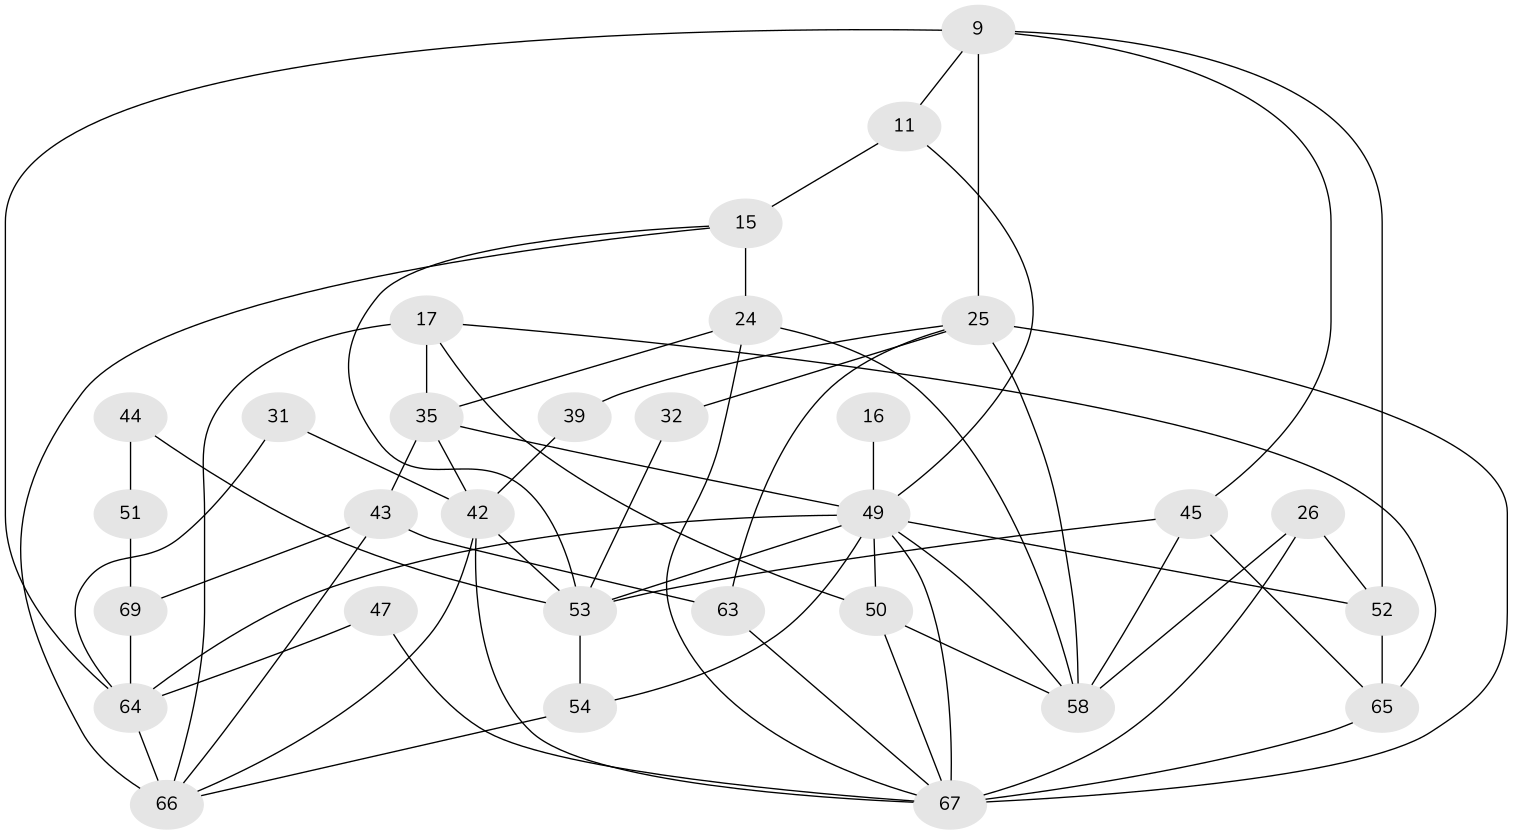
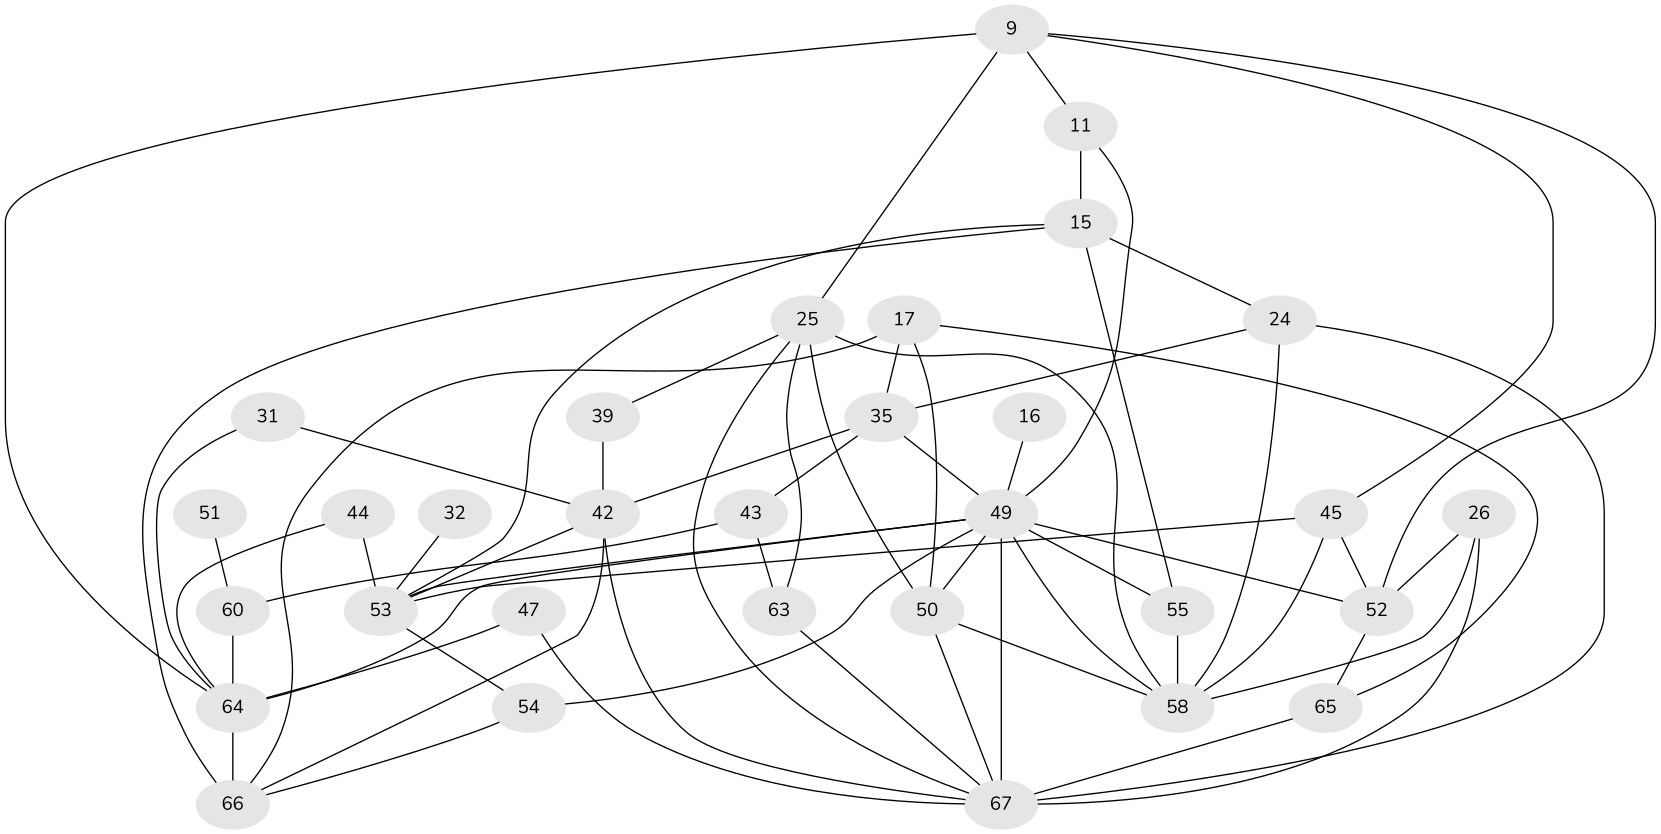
  graph {
    fontname=Nunito
    node [color=gray90 fontname=Nunito style=filled]
    edge [fontname=Nunito]
    n1 [label=9]
    11
    25 [super="+23"]
    45
    52
    64 [super="+33+28"]
    15 [super="+14"]
    49 [super="+18+46"]
    58 [super="+48+57"]
    67 [super="+8+59+61"]
    32
    39
    63
    53 [super="+2"]
    65 [super="+62"]
    66 [super="+37+56"]
    24 [super="+5+12"]
+   55
    50 [super="+40"]
    54
    35 [super="+29"]
    16
    42 [super="+41"]
    43
    17
    26
    31
-   60 [label=69]
+   60
    44
    51
    47
    n1 -- 11
    n1 -- 25 [weight=2]
    n1 -- 45
    n1 -- 52
    n1 -- 64
    11 -- 15
    11 -- 49
    25 -- 58 [weight=2]
    25 -- 67
-   25 -- 32
+   25 -- 50
    25 -- 39
    25 -- 63
    45 -- 58
    45 -- 53
-   45 -- 65
+   45 -- 52
    52 -- 65 [weight=2]
    64 -- 66 [weight=3]
    15 -- 53
    15 -- 66
    15 -- 24 [weight=2]
+   15 -- 55
    49 -- 52
    49 -- 64 [weight=3]
    49 -- 58
    49 -- 67 [weight=3]
    49 -- 53
+   49 -- 55
    49 -- 50 [weight=2]
    49 -- 54
    32 -- 53
    39 -- 42
    63 -- 67
    53 -- 54
    65 -- 67 [weight=3]
    24 -- 58 [weight=2]
    24 -- 67 [weight=3]
    24 -- 35 [weight=2]
+   55 -- 58
    50 -- 58
    50 -- 67
    54 -- 66
    35 -- 49 [weight=3]
    35 -- 42 [weight=2]
    35 -- 43
    16 -- 49
    42 -- 67
    42 -- 53 [weight=2]
    42 -- 66
    43 -- 63
-   43 -- 66
    43 -- 60
    17 -- 65
    17 -- 66
    17 -- 50
    17 -- 35 [weight=2]
    26 -- 52
    26 -- 58
    26 -- 67
    31 -- 64
    31 -- 42
    60 -- 64
    44 -- 53 [weight=2]
-   44 -- 51
+   44 -- 64
    51 -- 60
    47 -- 64
    47 -- 67
  }
